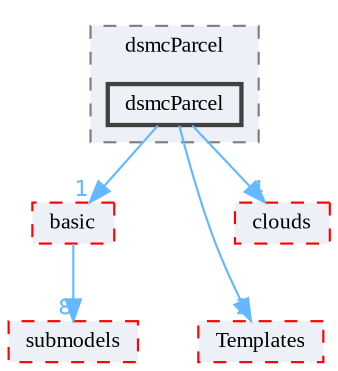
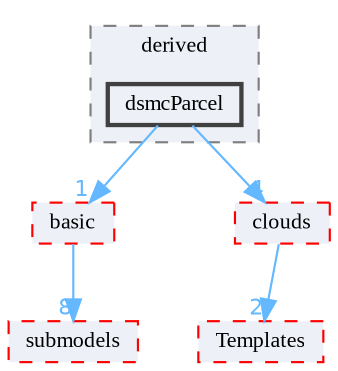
  digraph {
    compound=true
    fontname="Liberation Serif"
    node [color=red fillcolor="#edf0f7" fontname="Liberation Serif" fontsize=10 shape=box style="filled,dashed"]
    edge [color=steelblue1 fontcolor=steelblue1 fontname="Liberation Serif" fontsize=10 labeldistance=1.5 labelfontname=Helvetica labelfontsize=10]
    n1 [color=grey25 height=0.2 label=dsmcParcel style="filled,bold" width=0.4]
    n2 [height=0.2 label=basic width=0.4]
    n3 [height=0.2 label=Templates width=0.4]
    n4 [height=0.2 label=clouds width=0.4]
    n5 [height=0.2 label=submodels width=0.4]
    subgraph cluster_1 {
      bgcolor="#edf0f7"
      fontsize=10
-     label=dsmcParcel
+     label=derived
      pencolor=grey50
      style="filled,dashed"
      n1
    }
    n1 -> n2 [headlabel=1]
-   n1 -> n3 [headlabel=2]
+   n4 -> n3 [headlabel=2]
    n1 -> n4 [headlabel=4]
    n2 -> n5 [headlabel=8]
  }
